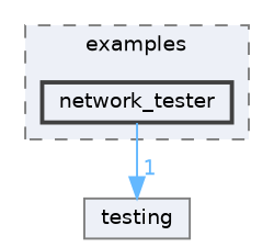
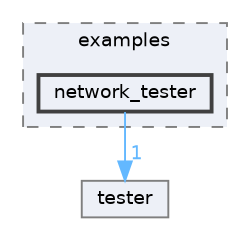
  digraph {
    compound=true
    node [fillcolor="#edf0f7" fontname=Helvetica fontsize=10 shape=box]
    n1 [color=grey25 height=0.2 label=network_tester style="filled,bold" width=0.4]
-   n2 [color=grey50 height=0.2 label=testing style=filled width=0.4]
+   n2 [color=grey50 height=0.2 label=tester style=filled width=0.4]
    subgraph cluster_1 {
      bgcolor="#edf0f7"
      fontname=Helvetica
      fontsize=10
      label=examples
      pencolor=grey50
      style="filled,dashed"
      n1
    }
    n1 -> n2 [color=steelblue1 fontcolor=steelblue1 fontname=Helvetica fontsize=10 headlabel=1 labeldistance=1.5 labelfontname=Helvetica labelfontsize=10]
  }
